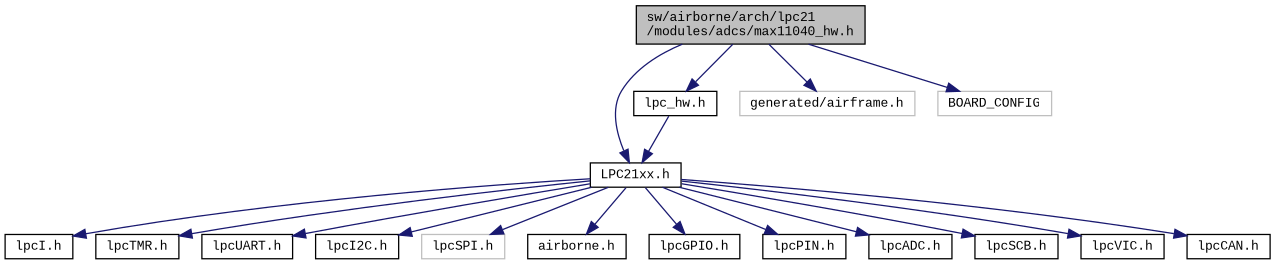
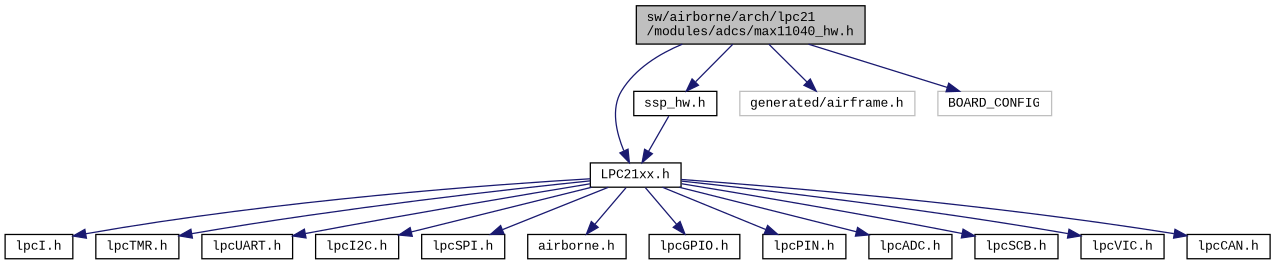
  digraph {
    fontname="Liberation Mono"
    node [color=black fillcolor=white fontname="Liberation Mono" fontsize=10 shape=record style=filled]
    edge [color=midnightblue fontname="Liberation Mono" fontsize=10 labelfontname=FreeSans labelfontsize=10 style=solid]
    n1 [fillcolor=grey75 fontcolor=black height=0.2 label="sw/airborne/arch/lpc21\l/modules/adcs/max11040_hw.h" width=0.4]
    n2 [height=0.2 label="LPC21xx.h" width=0.4]
-   n3 [height=0.2 label="lpc_hw.h" width=0.4]
+   n3 [height=0.2 label="ssp_hw.h" width=0.4]
    n4 [color=grey75 height=0.2 label="generated/airframe.h" width=0.4]
    n5 [color=grey75 height=0.2 label=BOARD_CONFIG width=0.4]
    n6 [height=0.2 label="lpcI.h" width=0.4]
    n7 [height=0.2 label="lpcTMR.h" width=0.4]
    n8 [height=0.2 label="lpcUART.h" width=0.4]
    n9 [height=0.2 label="lpcI2C.h" width=0.4]
-   n10 [color=grey75 height=0.2 label="lpcSPI.h" width=0.4]
+   n10 [height=0.2 label="lpcSPI.h" width=0.4]
    n11 [height=0.2 label="airborne.h" width=0.4]
    n12 [height=0.2 label="lpcGPIO.h" width=0.4]
    n13 [height=0.2 label="lpcPIN.h" width=0.4]
    n14 [height=0.2 label="lpcADC.h" width=0.4]
    n15 [height=0.2 label="lpcSCB.h" width=0.4]
    n16 [height=0.2 label="lpcVIC.h" width=0.4]
    n17 [height=0.2 label="lpcCAN.h" width=0.4]
    n1 -> n2
    n1 -> n3
    n1 -> n4
    n1 -> n5
    n2 -> n6
    n2 -> n7
    n2 -> n8
    n2 -> n9
    n2 -> n10
    n2 -> n11
    n2 -> n12
    n2 -> n13
    n2 -> n14
    n2 -> n15
    n2 -> n16
    n2 -> n17
    n3 -> n2
  }
